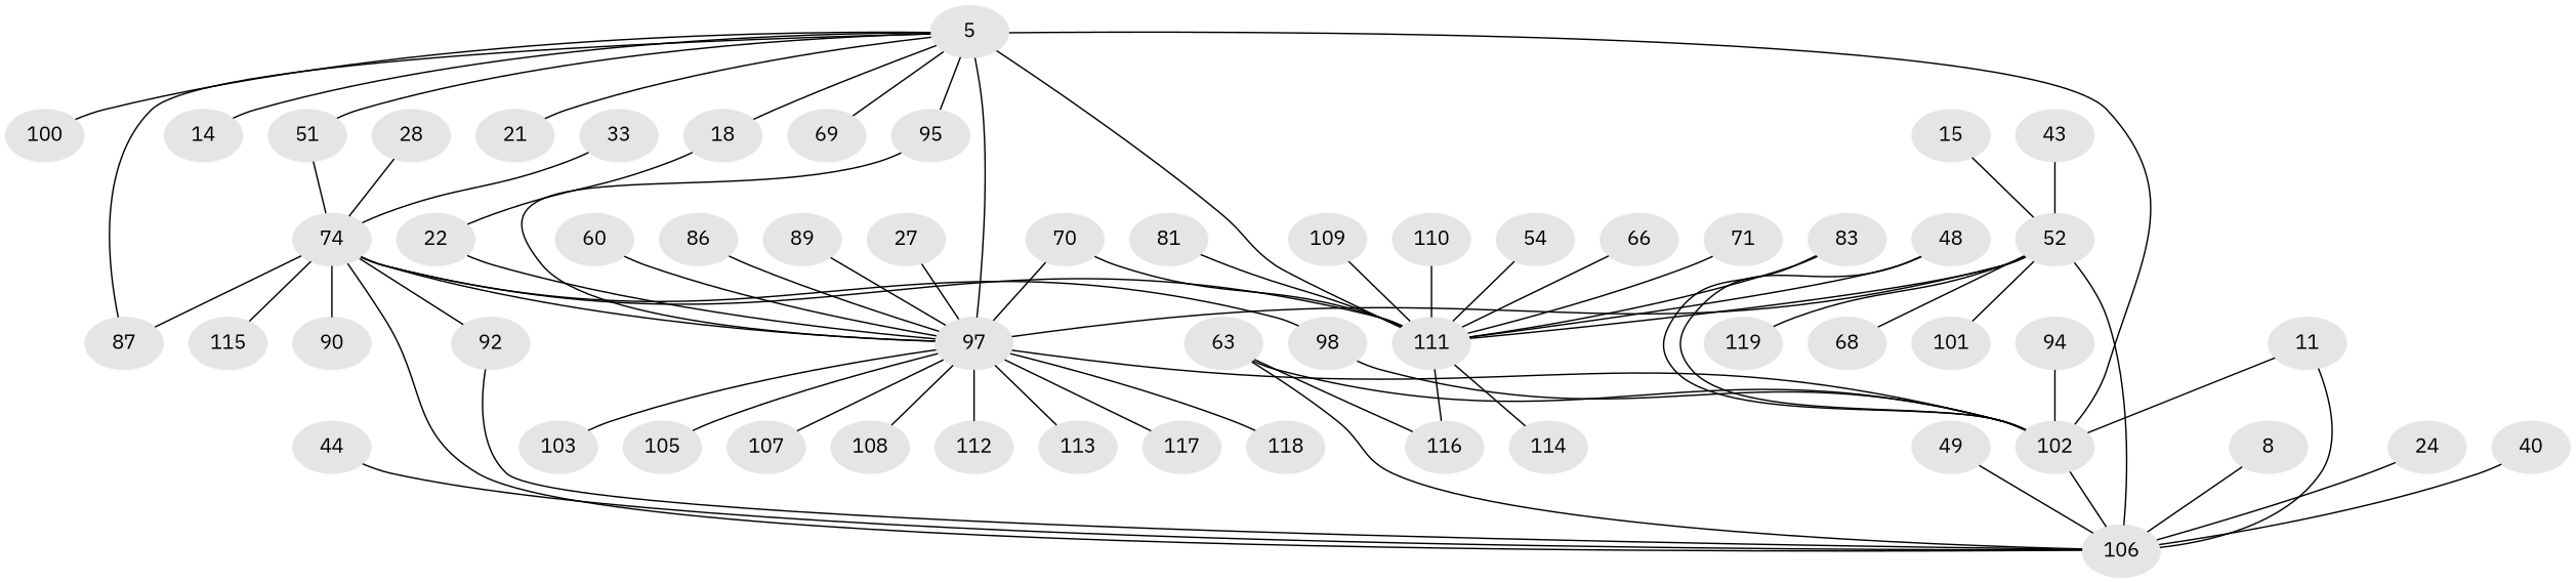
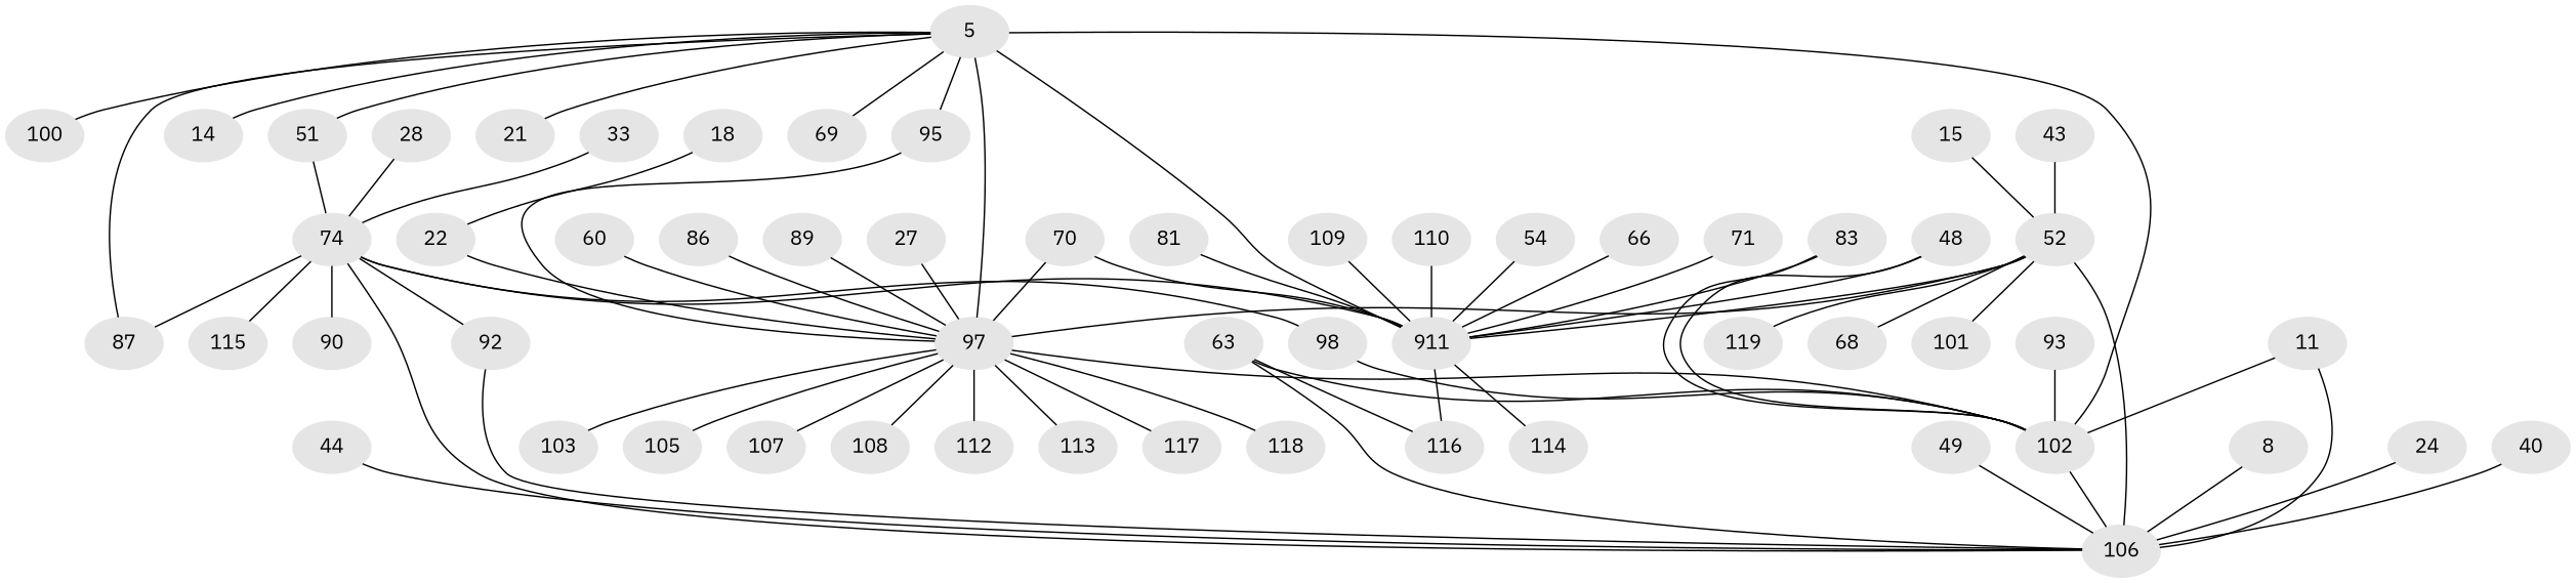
  graph {
    fontname="IBM Plex Sans"
    node [color=gray90 fontname="IBM Plex Sans" style=filled]
    edge [fontname="IBM Plex Sans"]
    5
    14
    18
    21
    51
    69
    87 [super="+84"]
    95
    97 [super="+93+55"]
    100
    102 [super="+91+72"]
-   111 [super="+42+58+65+86"]
+   111 [super="+42+58+65+86" label=911]
    22 [super="+9"]
    74 [super="+38+10"]
    103
    105
    107
    108
    112
    113 [super="+88"]
    117
    118
    106 [super="+82+104"]
    116 [super="+80"]
    114
    8
    11
    52 [super="+26+13"]
    68
    101
    119
    15
    24
    27
    90
    92 [super="+75"]
    98
    115
    28
    33
    40
    43
    44
    48
    49
    54
    60
    63
    66
    70 [super="+59"]
    71 [super="+37"]
    81 [super="+61"]
    83
    n54 [label=86]
    89
-   94
+   94 [label=93]
    109
    110
    5 -- 14
-   5 -- 18
    5 -- 21
    5 -- 51
    5 -- 69
    5 -- 87
    5 -- 95
    5 -- 97
    5 -- 100
    5 -- 102 [weight=3]
    5 -- 111 [weight=4]
    18 -- 22
    51 -- 74
    95 -- 97
    97 -- 102
    97 -- 103
    97 -- 105
    97 -- 107
    97 -- 108
    97 -- 112
    97 -- 113
    97 -- 117
    97 -- 118
    102 -- 106
    111 -- 116
    111 -- 114
    22 -- 97 [weight=2]
    74 -- 87
-   74 -- 97 [weight=2]
    74 -- 111 [weight=7]
    74 -- 106 [weight=4]
    74 -- 90
    74 -- 92 [weight=2]
    74 -- 98
    74 -- 115
    8 -- 106
    11 -- 102
    11 -- 106
    52 -- 97 [weight=7]
    52 -- 111 [weight=3]
    52 -- 106 [weight=5]
    52 -- 68
    52 -- 101
    52 -- 119
    15 -- 52
    24 -- 106
    27 -- 97
    92 -- 106
    98 -- 102
    28 -- 74
    33 -- 74
    40 -- 106
    43 -- 52
    44 -- 106
    48 -- 102
    48 -- 111
    49 -- 106
    54 -- 111
    60 -- 97
    63 -- 102 [weight=2]
    63 -- 106
    63 -- 116
    66 -- 111
    70 -- 97
    70 -- 111
    71 -- 111
    81 -- 111
    83 -- 102
    83 -- 111
    n54 -- 97
    89 -- 97
    94 -- 102
    109 -- 111
    110 -- 111
  }
